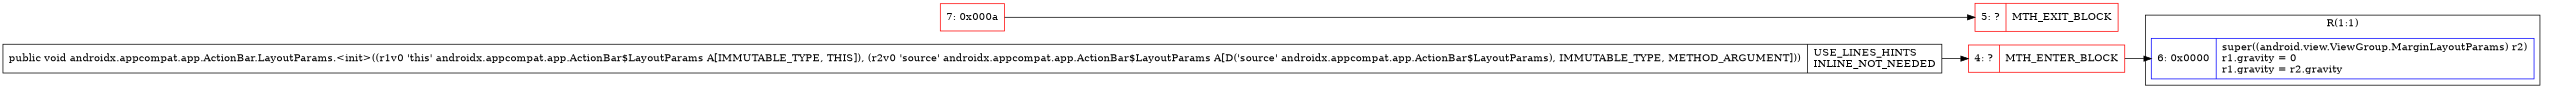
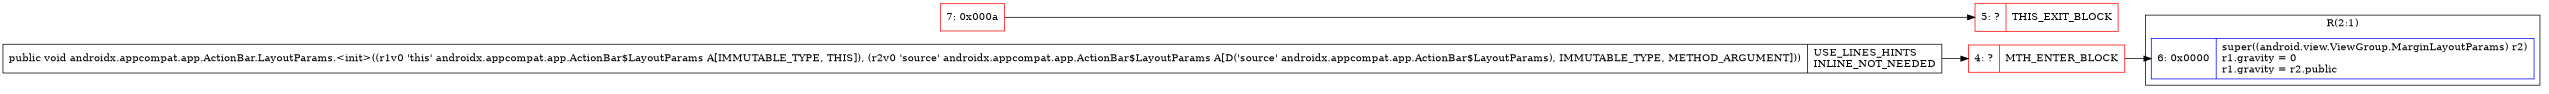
  digraph {
    rankdir=LR
    node [color=red shape=record]
-   n1 [color=blue label="{6\:\ 0x0000|super((android.view.ViewGroup.MarginLayoutParams) r2)\lr1.gravity = 0\lr1.gravity = r2.gravity\l}"]
+   n1 [color=blue label="{6\:\ 0x0000|super((android.view.ViewGroup.MarginLayoutParams) r2)\lr1.gravity = 0\lr1.gravity = r2.public\l}"]
    n2 [label="{7\:\ 0x000a}"]
-   n3 [label="{5\:\ ?|MTH_EXIT_BLOCK\l}"]
+   n3 [label="{5\:\ ?|THIS_EXIT_BLOCK\l}"]
    n4 [label="{4\:\ ?|MTH_ENTER_BLOCK\l}"]
    n5 [label="{public void androidx.appcompat.app.ActionBar.LayoutParams.\<init\>((r1v0 'this' androidx.appcompat.app.ActionBar$LayoutParams A[IMMUTABLE_TYPE, THIS]), (r2v0 'source' androidx.appcompat.app.ActionBar$LayoutParams A[D('source' androidx.appcompat.app.ActionBar$LayoutParams), IMMUTABLE_TYPE, METHOD_ARGUMENT]))  | USE_LINES_HINTS\lINLINE_NOT_NEEDED\l}" color=""]
    subgraph cluster_1 {
-     label="R(1:1)"
+     label="R(2:1)"
      n1
    }
    n2 -> n3
    n4 -> n1
    n5 -> n4
  }
